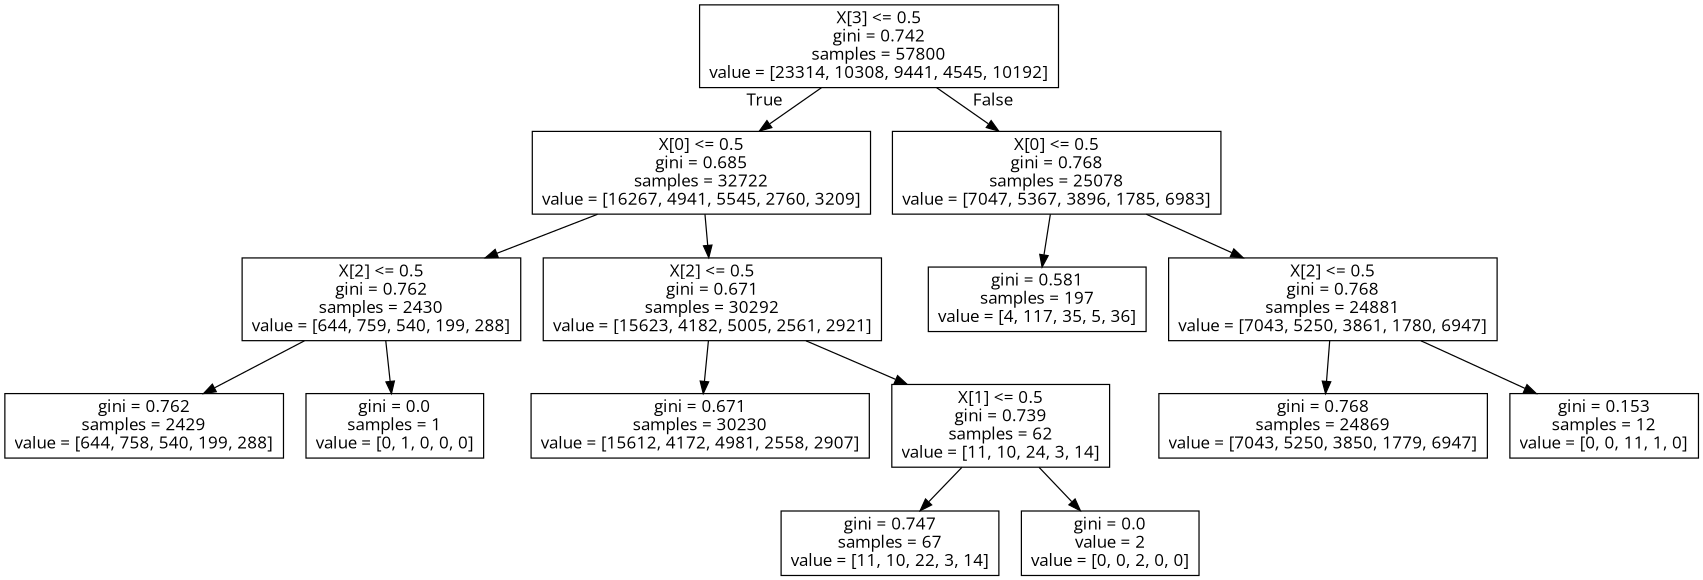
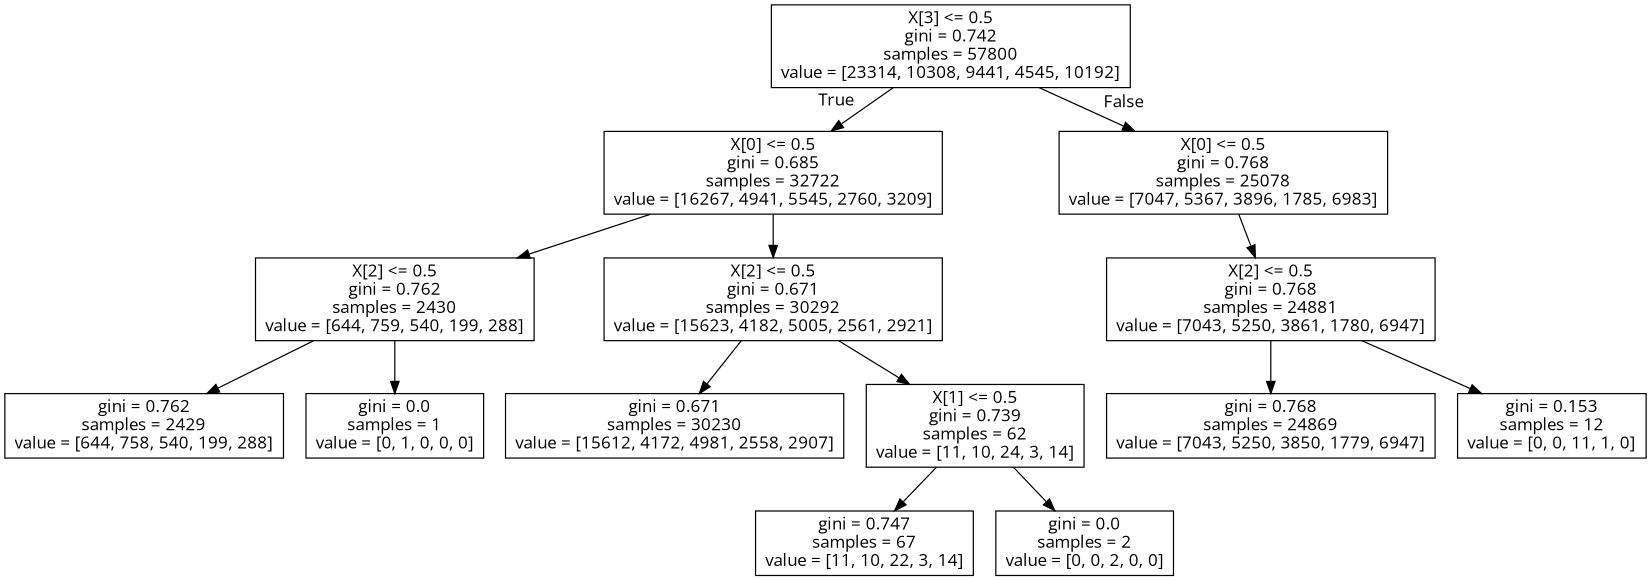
  digraph {
    fontname="Open Sans"
    node [fontname="Open Sans" shape=box]
    edge [fontname="Open Sans"]
    n1 [label="X[3] <= 0.5\ngini = 0.742\nsamples = 57800\nvalue = [23314, 10308, 9441, 4545, 10192]"]
    n2 [label="X[0] <= 0.5\ngini = 0.685\nsamples = 32722\nvalue = [16267, 4941, 5545, 2760, 3209]"]
    n3 [label="X[0] <= 0.5\ngini = 0.768\nsamples = 25078\nvalue = [7047, 5367, 3896, 1785, 6983]"]
    n4 [label="X[2] <= 0.5\ngini = 0.762\nsamples = 2430\nvalue = [644, 759, 540, 199, 288]"]
    n5 [label="X[2] <= 0.5\ngini = 0.671\nsamples = 30292\nvalue = [15623, 4182, 5005, 2561, 2921]"]
-   n6 [label="gini = 0.581\nsamples = 197\nvalue = [4, 117, 35, 5, 36]"]
    n7 [label="X[2] <= 0.5\ngini = 0.768\nsamples = 24881\nvalue = [7043, 5250, 3861, 1780, 6947]"]
    n8 [label="gini = 0.762\nsamples = 2429\nvalue = [644, 758, 540, 199, 288]"]
    n9 [label="gini = 0.0\nsamples = 1\nvalue = [0, 1, 0, 0, 0]"]
    n10 [label="gini = 0.671\nsamples = 30230\nvalue = [15612, 4172, 4981, 2558, 2907]"]
    n11 [label="X[1] <= 0.5\ngini = 0.739\nsamples = 62\nvalue = [11, 10, 24, 3, 14]"]
    n12 [label="gini = 0.747\nsamples = 67\nvalue = [11, 10, 22, 3, 14]"]
-   n13 [label="gini = 0.0\nvalue = 2\nvalue = [0, 0, 2, 0, 0]"]
+   n13 [label="gini = 0.0\nsamples = 2\nvalue = [0, 0, 2, 0, 0]"]
    n14 [label="gini = 0.768\nsamples = 24869\nvalue = [7043, 5250, 3850, 1779, 6947]"]
    n15 [label="gini = 0.153\nsamples = 12\nvalue = [0, 0, 11, 1, 0]"]
    n1 -> n2 [headlabel=True labelangle=45 labeldistance=2.5]
    n1 -> n3 [headlabel=False labelangle=-45 labeldistance=2.5]
    n2 -> n4
    n2 -> n5
-   n3 -> n6
    n3 -> n7
    n4 -> n8
    n4 -> n9
    n5 -> n10
    n5 -> n11
    n7 -> n14
    n7 -> n15
    n11 -> n12
    n11 -> n13
  }
